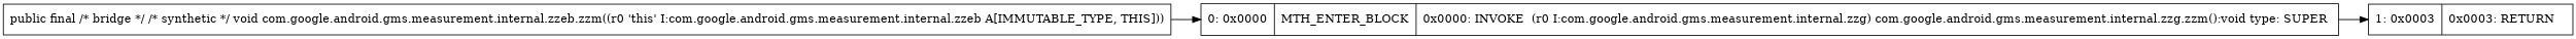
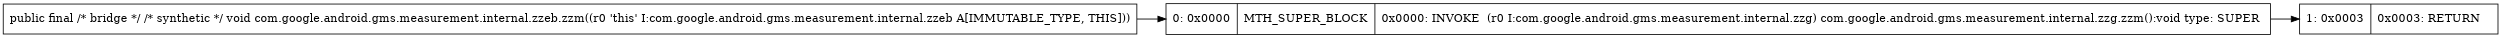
  digraph {
    rankdir=LR
    node [shape=record]
-   n1 [label="{0\:\ 0x0000|MTH_ENTER_BLOCK\l|0x0000: INVOKE  (r0 I:com.google.android.gms.measurement.internal.zzg) com.google.android.gms.measurement.internal.zzg.zzm():void type: SUPER \l}"]
+   n1 [label="{0\:\ 0x0000|MTH_SUPER_BLOCK\l|0x0000: INVOKE  (r0 I:com.google.android.gms.measurement.internal.zzg) com.google.android.gms.measurement.internal.zzg.zzm():void type: SUPER \l}"]
    n2 [label="{1\:\ 0x0003|0x0003: RETURN   \l}"]
    n3 [label="{public final \/* bridge *\/ \/* synthetic *\/ void com.google.android.gms.measurement.internal.zzeb.zzm((r0 'this' I:com.google.android.gms.measurement.internal.zzeb A[IMMUTABLE_TYPE, THIS])) }"]
    n1 -> n2
    n3 -> n1
  }
